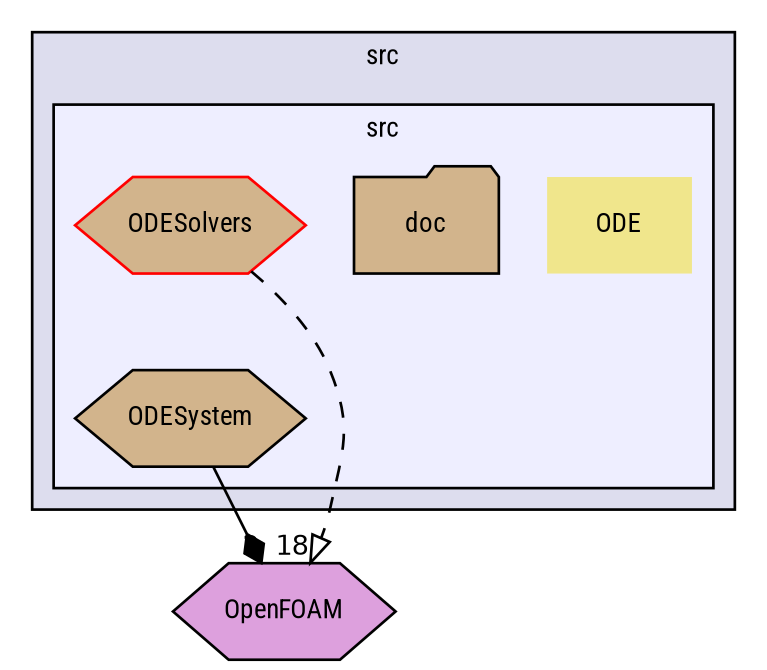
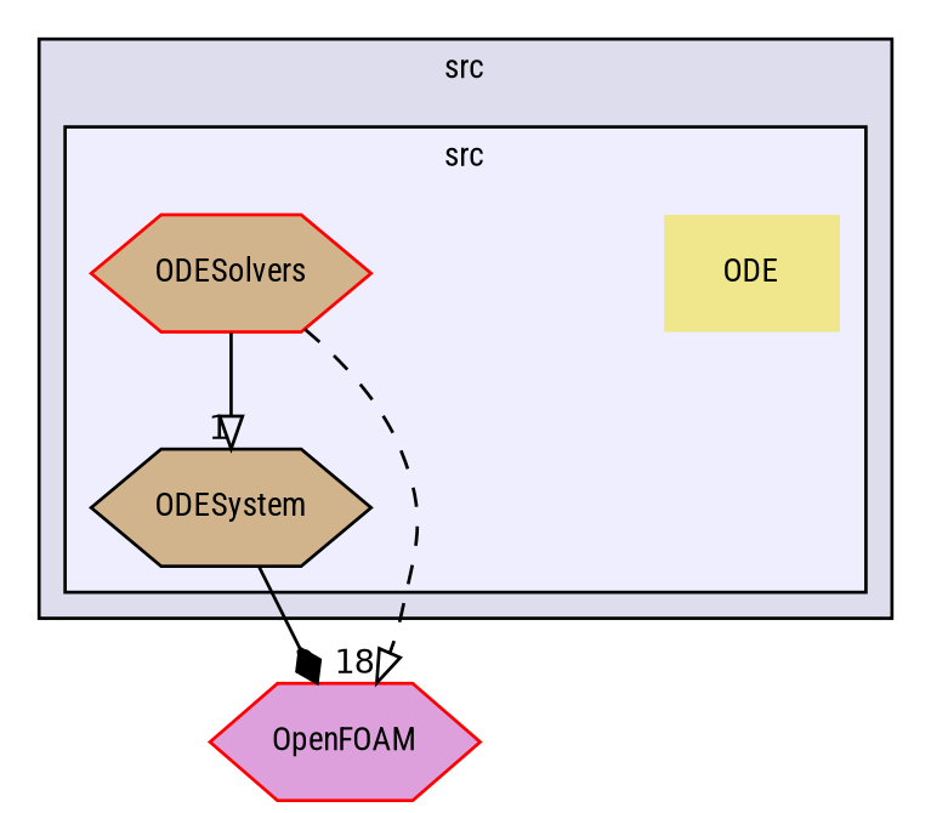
  digraph {
    compound=true
    fontname="Roboto Condensed"
    node [fontname="Roboto Condensed" fontsize=10 shape=hexagon style=filled fillcolor=tan color=black]
    edge [labeldistance=1.5 labelfontname=Helvetica labelfontsize=10 style=solid arrowhead=onormal fontname="Roboto Condensed"]
    n1 [label=ODE shape=plaintext fillcolor=khaki color=""]
-   n2 [label=doc shape=folder]
    n3 [color=red label=ODESolvers]
    n4 [label=ODESystem]
-   n5 [label=OpenFOAM fillcolor=plum]
+   n5 [color=red label=OpenFOAM fillcolor=plum]
    subgraph cluster_1 {
      bgcolor="#ddddee"
      fontsize=10
      label=src
      pencolor=black
      subgraph cluster_2 {
        bgcolor="#eeeeff"
        fontsize=10
        pencolor=black
        n1
-       n2
        n3
        n4
      }
    }
+   n3 -> n4 [headlabel=1]
    n3 -> n5 [headlabel=18 style=dashed]
    n4 -> n5 [headlabel=2 arrowhead=diamond]
  }
